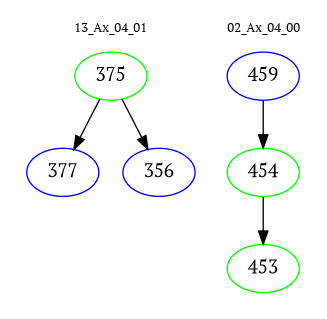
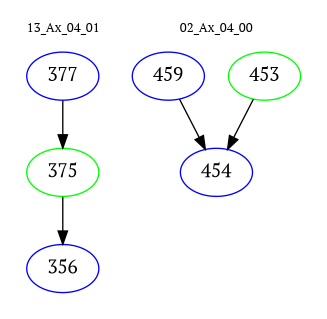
  digraph {
    fontname="PT Serif"
    node [color=blue fontname="PT Serif"]
    edge [color=black fontname="PT Serif"]
    n1 [label=377]
    n2 [label=356]
    n3 [color=green label=375]
-   n4 [color=green label=454]
+   n4 [label=454]
    n5 [color=green label=453]
    n6 [label=459]
    subgraph cluster_1 {
      color=white
      fontsize=10
      label="13_Ax_04_01"
      n1
      n2
      n3
    }
    subgraph cluster_2 {
      color=white
      fontsize=10
      label="02_Ax_04_00"
      n4
      n5
      n6
    }
-   n3 -> n1
+   n1 -> n3
    n3 -> n2
-   n4 -> n5
+   n5 -> n4
    n6 -> n4
  }
